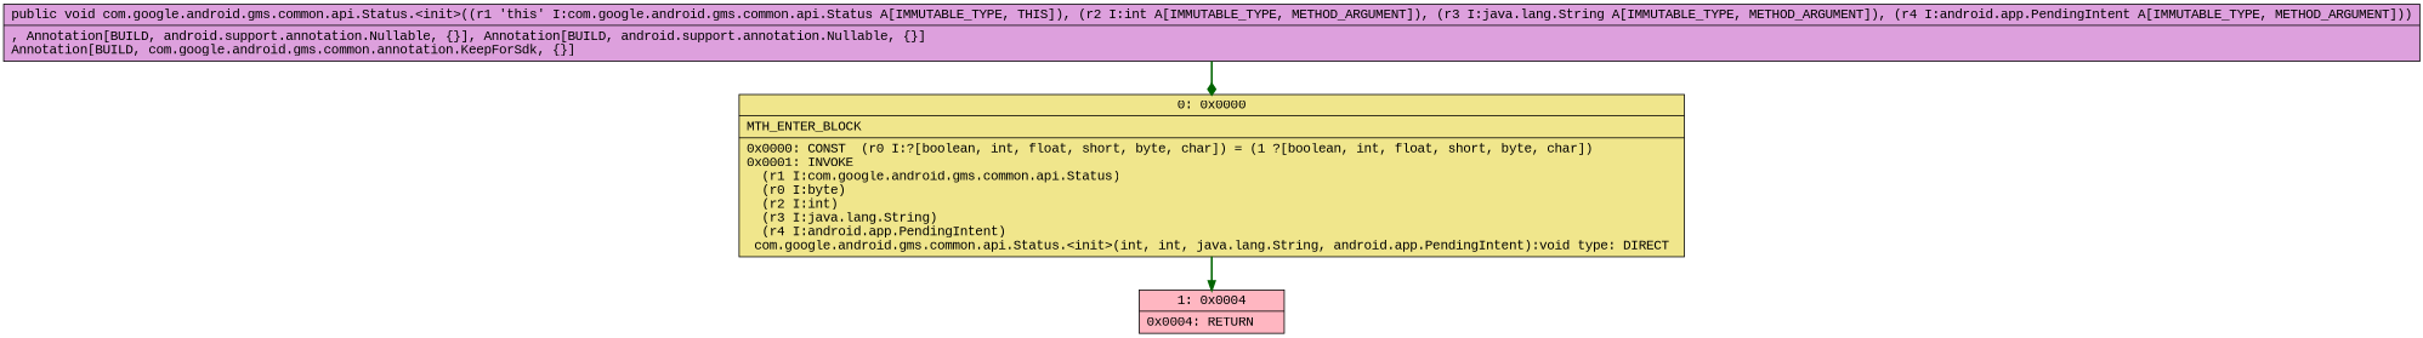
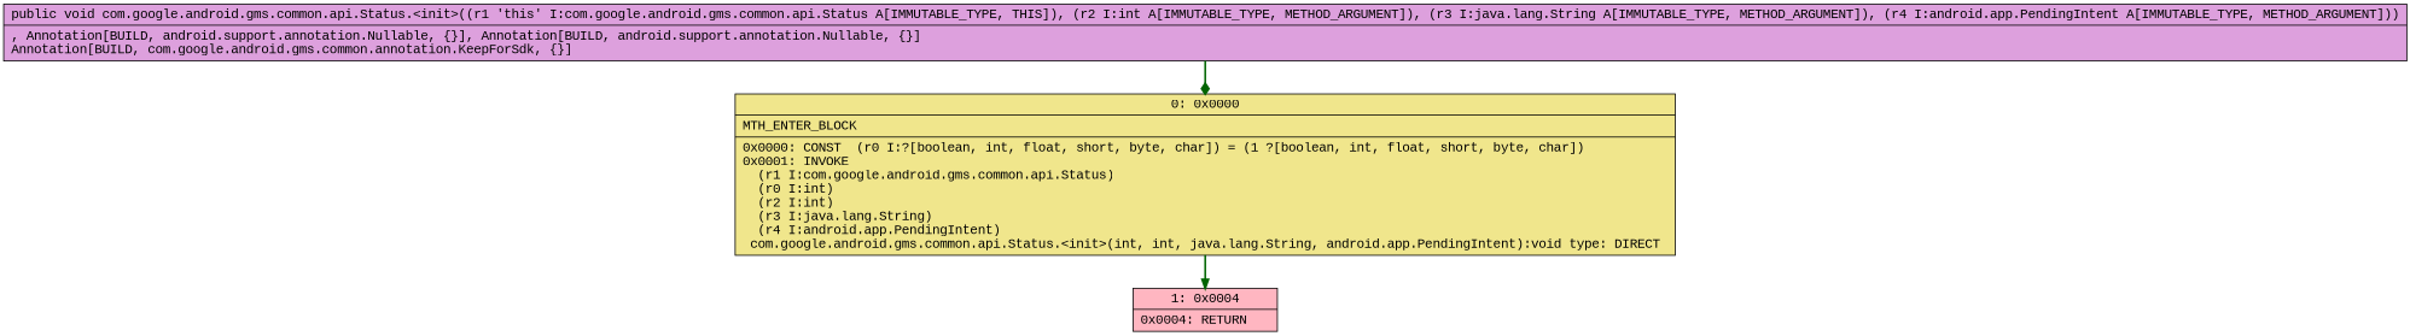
  digraph {
    fontname="Liberation Mono"
    node [shape=record style=filled fontname="Liberation Mono"]
    edge [color=darkgreen style=bold fontname="Liberation Mono"]
-   n1 [label="{0\:\ 0x0000|MTH_ENTER_BLOCK\l|0x0000: CONST  (r0 I:?[boolean, int, float, short, byte, char]) = (1 ?[boolean, int, float, short, byte, char]) \l0x0001: INVOKE  \l  (r1 I:com.google.android.gms.common.api.Status)\l  (r0 I:byte)\l  (r2 I:int)\l  (r3 I:java.lang.String)\l  (r4 I:android.app.PendingIntent)\l com.google.android.gms.common.api.Status.\<init\>(int, int, java.lang.String, android.app.PendingIntent):void type: DIRECT \l}" fillcolor=khaki]
+   n1 [label="{0\:\ 0x0000|MTH_ENTER_BLOCK\l|0x0000: CONST  (r0 I:?[boolean, int, float, short, byte, char]) = (1 ?[boolean, int, float, short, byte, char]) \l0x0001: INVOKE  \l  (r1 I:com.google.android.gms.common.api.Status)\l  (r0 I:int)\l  (r2 I:int)\l  (r3 I:java.lang.String)\l  (r4 I:android.app.PendingIntent)\l com.google.android.gms.common.api.Status.\<init\>(int, int, java.lang.String, android.app.PendingIntent):void type: DIRECT \l}" fillcolor=khaki]
    n2 [label="{1\:\ 0x0004|0x0004: RETURN   \l}" fillcolor=lightpink]
    n3 [label="{public void com.google.android.gms.common.api.Status.\<init\>((r1 'this' I:com.google.android.gms.common.api.Status A[IMMUTABLE_TYPE, THIS]), (r2 I:int A[IMMUTABLE_TYPE, METHOD_ARGUMENT]), (r3 I:java.lang.String A[IMMUTABLE_TYPE, METHOD_ARGUMENT]), (r4 I:android.app.PendingIntent A[IMMUTABLE_TYPE, METHOD_ARGUMENT]))  | , Annotation[BUILD, android.support.annotation.Nullable, \{\}], Annotation[BUILD, android.support.annotation.Nullable, \{\}]\lAnnotation[BUILD, com.google.android.gms.common.annotation.KeepForSdk, \{\}]\l}" fillcolor=plum]
    n1 -> n2 [arrowhead=normal]
    n3 -> n1 [arrowhead=diamond]
  }
